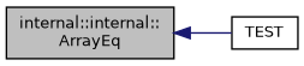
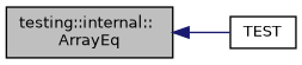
  digraph {
    rankdir=LR
    node [color=black fontname=Helvetica fontsize=10 shape=record style=filled]
-   n1 [fillcolor=grey75 fontcolor=black height=0.2 label="internal::internal::\lArrayEq" width=0.4]
+   n1 [fillcolor=grey75 fontcolor=black height=0.2 label="testing::internal::\lArrayEq" width=0.4]
    n2 [fillcolor=white height=0.2 label=TEST width=0.4]
    n1 -> n2 [color=midnightblue dir=back fontname=Helvetica fontsize=10 labelfontname=Helvetica labelfontsize=10 style=solid]
  }
